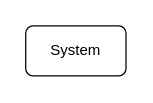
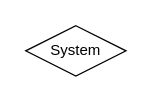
  <mxCell id="0" value="" />
  <mxCell id="1" parent="0" />
- <mxCell id="2" value="System" style="rounded=1;whiteSpace=wrap;html=1;" parent="1" vertex="1"><mxGeometry x="20" y="20" width="80" height="40" as="geometry" /></mxCell>
+ <mxCell id="2" value="System" style="rhombus;whiteSpace=wrap;html=1;" parent="1" vertex="1"><mxGeometry x="20" y="20" width="80" height="40" as="geometry" /></mxCell>
